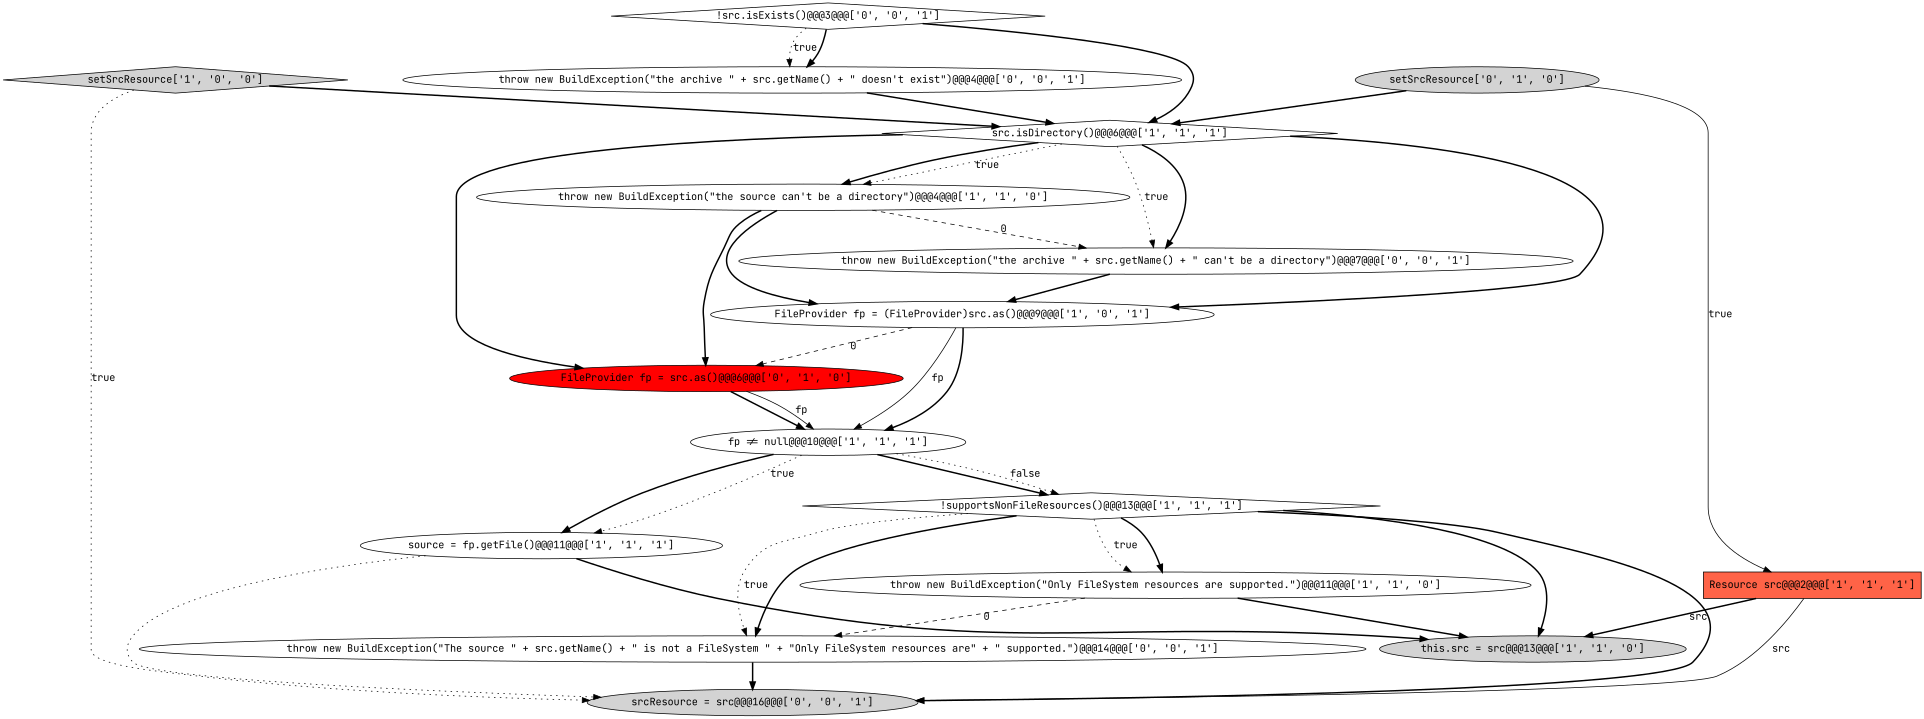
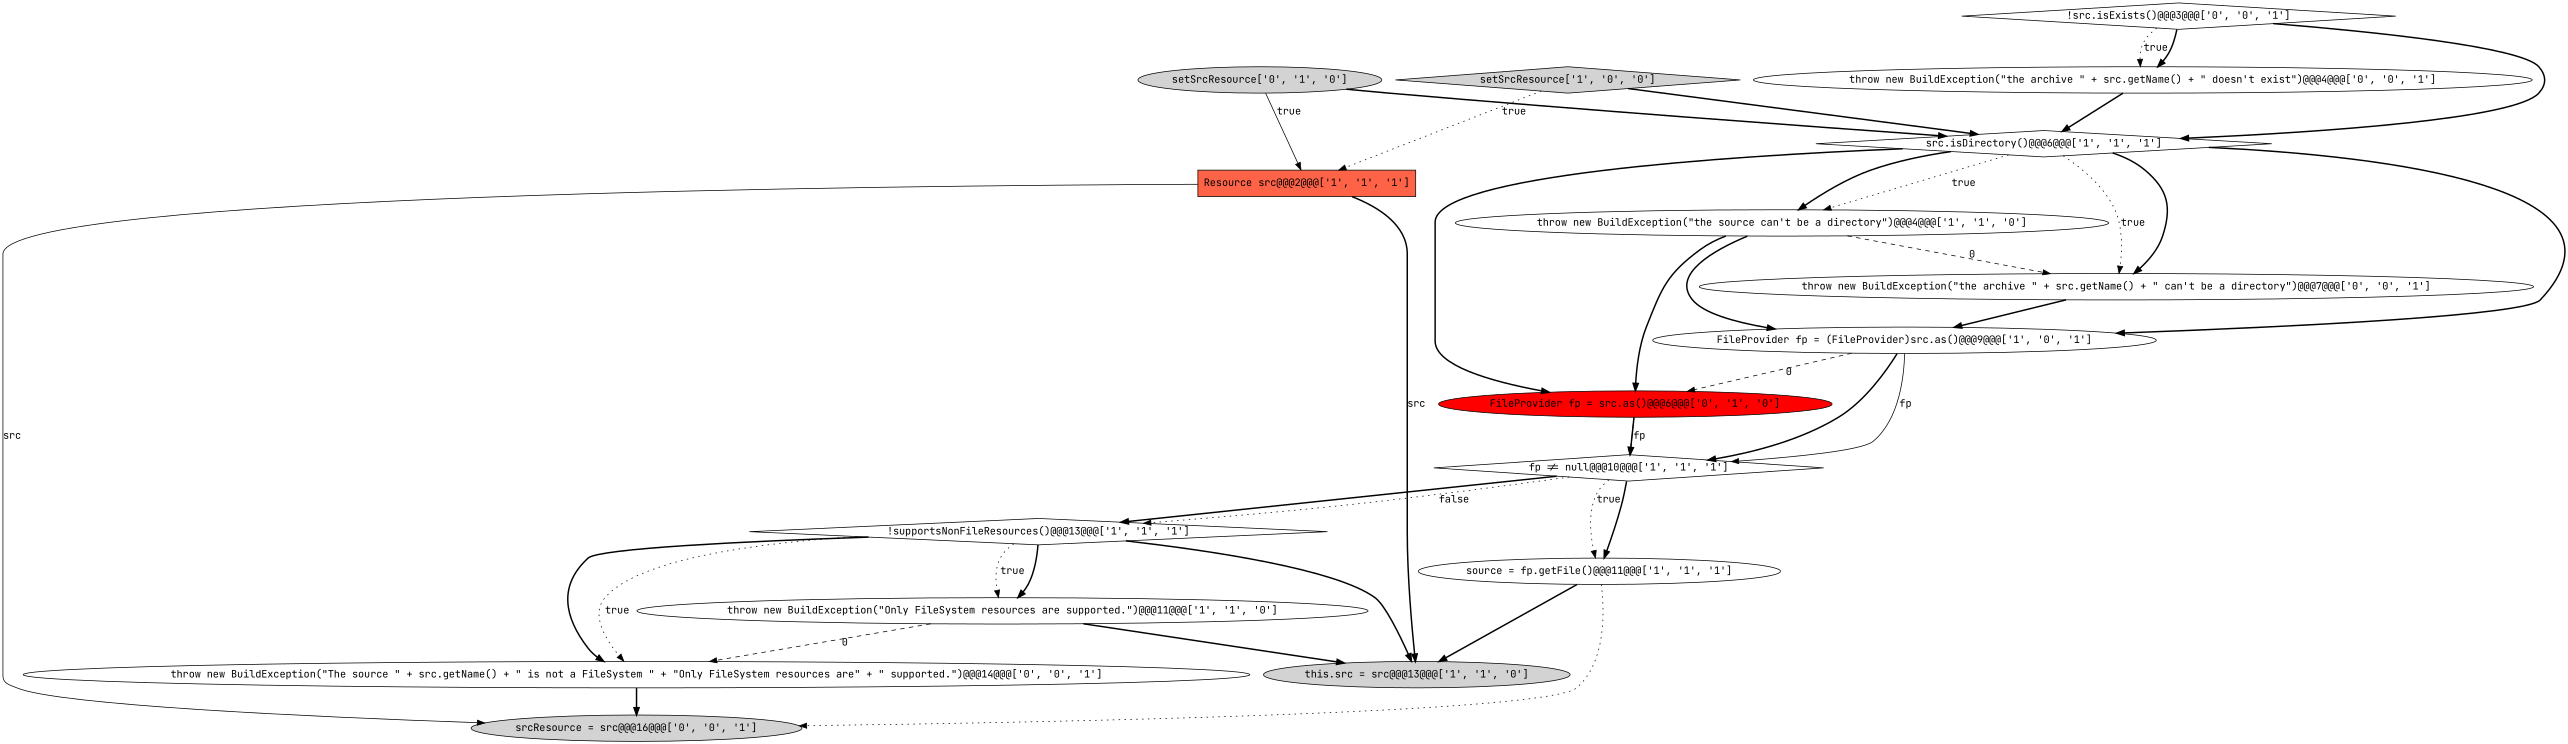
  digraph {
    fontname="JetBrains Mono"
    node [fillcolor=white fontname="JetBrains Mono" shape=ellipse style=filled]
    edge [fontname="JetBrains Mono" style=bold]
    n1 [label="throw new BuildException(\"the archive \" + src.getName() + \" can't be a directory\")@@@7@@@['0', '0', '1']"]
    n2 [label="FileProvider fp = (FileProvider)src.as()@@@9@@@['1', '0', '1']"]
    n3 [fillcolor=red label="FileProvider fp = src.as()@@@6@@@['0', '1', '0']"]
-   n4 [label="fp != null@@@10@@@['1', '1', '1']"]
+   n4 [label="fp != null@@@10@@@['1', '1', '1']" shape=diamond]
    n5 [label="src.isDirectory()@@@6@@@['1', '1', '1']" shape=diamond]
    n6 [label="throw new BuildException(\"the source can't be a directory\")@@@4@@@['1', '1', '0']"]
    n7 [fillcolor=lightgray label="this.src = src@@@13@@@['1', '1', '0']"]
    n8 [fillcolor=lightgray label="srcResource = src@@@16@@@['0', '0', '1']"]
    n9 [fillcolor=tomato label="Resource src@@@2@@@['1', '1', '1']" shape=box]
    n10 [label="!supportsNonFileResources()@@@13@@@['1', '1', '1']" shape=diamond]
    n11 [label="source = fp.getFile()@@@11@@@['1', '1', '1']"]
    n12 [label="throw new BuildException(\"The source \" + src.getName() + \" is not a FileSystem \" + \"Only FileSystem resources are\" + \" supported.\")@@@14@@@['0', '0', '1']"]
    n13 [label="throw new BuildException(\"Only FileSystem resources are supported.\")@@@11@@@['1', '1', '0']"]
    n14 [label="!src.isExists()@@@3@@@['0', '0', '1']" shape=diamond]
    n15 [label="throw new BuildException(\"the archive \" + src.getName() + \" doesn't exist\")@@@4@@@['0', '0', '1']"]
    n16 [fillcolor=lightgray label="setSrcResource['1', '0', '0']" shape=diamond]
    n17 [fillcolor=lightgray label="setSrcResource['0', '1', '0']"]
    n1 -> n2
    n2 -> n3 [label=0 style=dashed]
    n2 -> n4 [label=fp style=solid]
    n2 -> n4
    n3 -> n4
    n3 -> n4 [label=fp style=solid]
    n4 -> n10
    n4 -> n10 [label=false style=dotted]
    n4 -> n11 [label=true style=dotted]
    n4 -> n11
    n5 -> n1
    n5 -> n1 [label=true style=dotted]
    n5 -> n2
    n5 -> n3
    n5 -> n6 [label=true style=dotted]
    n5 -> n6
    n6 -> n1 [label=0 style=dashed]
    n6 -> n2
    n6 -> n3
    n9 -> n7 [label=src]
    n9 -> n8 [label=src style=solid]
    n10 -> n7
-   n10 -> n8
    n10 -> n12
    n10 -> n12 [label=true style=dotted]
    n10 -> n13
    n10 -> n13 [label=true style=dotted]
    n11 -> n7
    n11 -> n8 [style=dotted]
    n12 -> n8
    n13 -> n7
    n13 -> n12 [label=0 style=dashed]
    n14 -> n5
    n14 -> n15 [label=true style=dotted]
    n14 -> n15
    n15 -> n5
    n16 -> n5
-   n16 -> n8 [label=true style=dotted]
+   n16 -> n9 [label=true style=dotted]
    n17 -> n5
    n17 -> n9 [label=true style=solid]
  }
